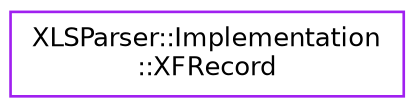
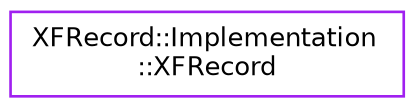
  digraph {
    rankdir=LR
    fontname="DejaVu Sans"
-   n1 [color=purple fillcolor=white fontname="DejaVu Sans" fontsize=10 height=0.2 label="XLSParser::Implementation\l::XFRecord" shape=record style=filled width=0.4]
+   n1 [color=purple fillcolor=white fontname="DejaVu Sans" fontsize=10 height=0.2 label="XFRecord::Implementation\l::XFRecord" shape=record style=filled width=0.4]
  }
